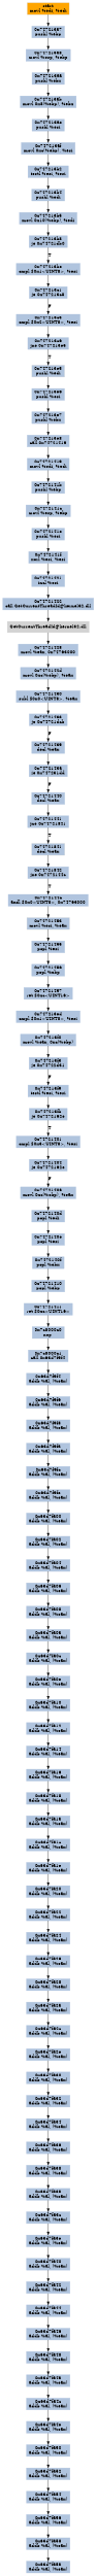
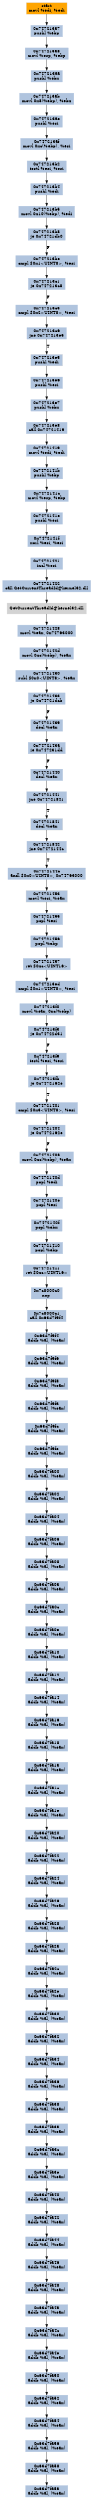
  digraph {
    node [color=lightsteelblue fillcolor=lightsteelblue shape=rectangle style=filled]
    edge [color="#000000"]
    n1 [color=lightgrey fillcolor=orange label="start\nmovl %edi, %edi"]
    n2 [label="0x747213a7\npushl %ebp"]
    n3 [label="0x747213a8\nmovl %esp, %ebp"]
    n4 [label="0x747213aa\npushl %ebx"]
    n5 [label="0x747213ab\nmovl 0x8(%ebp), %ebx"]
    n6 [label="0x747213ae\npushl %esi"]
    n7 [label="0x747213af\nmovl 0xc(%ebp), %esi"]
    n8 [label="0x747213b2\ntestl %esi, %esi"]
    n9 [label="0x747213b4\npushl %edi"]
    n10 [label="0x747213b5\nmovl 0x10(%ebp), %edi"]
    n11 [label="0x747213b8\nje 0x74721db0"]
    n12 [label="0x747213be\ncmpl $0x1<UINT8>, %esi"]
    n13 [label="0x747213c1\nje 0x747213c8"]
    n14 [label="0x747213c3\ncmpl $0x2<UINT8>, %esi"]
    n15 [label="0x747213c6\njne 0x747213e5"]
    n16 [color=lightgrey label="0x747213e5\npushl %edi"]
    n17 [label="0x747213e6\npushl %esi"]
    n18 [label="0x747213e7\npushl %ebx"]
    n19 [label="0x747213e8\ncall 0x74721419"]
    n20 [label="0x74721419\nmovl %edi, %edi"]
    n21 [label="0x7472141b\npushl %ebp"]
    n22 [label="0x7472141c\nmovl %esp, %ebp"]
    n23 [label="0x7472141e\npushl %esi"]
    n24 [label="0x7472141f\nxorl %esi, %esi"]
    n25 [label="0x74721421\nincl %esi"]
    n26 [label="0x74721422\ncall GetCurrentThreadId@kernel32.dll"]
    n27 [color=lightgrey fillcolor=lightgrey label="GetCurrentThreadId@kernel32.dll"]
    n28 [label="0x74721428\nmovl %eax, 0x74763000"]
    n29 [label="0x7472142d\nmovl 0xc(%ebp), %eax"]
    n30 [label="0x74721430\nsubl $0x0<UINT8>, %eax"]
    n31 [label="0x74721433\nje 0x74721dcb"]
    n32 [label="0x74721439\ndecl %eax"]
    n33 [label="0x7472143a\nje 0x747231dd"]
    n34 [label="0x74721440\ndecl %eax"]
    n35 [label="0x74721441\njne 0x74721841"]
    n36 [color=lightgrey label="0x74721841\ndecl %eax"]
    n37 [label="0x74721842\njne 0x7472144c"]
    n38 [label="0x7472144c\nandl $0x0<UINT8>, 0x74763000"]
    n39 [color=lightgrey label="0x74721453\nmovl %esi, %eax"]
    n40 [label="0x74721455\npopl %esi"]
    n41 [label="0x74721456\npopl %ebp"]
    n42 [label="0x74721457\nret $0xc<UINT16>"]
    n43 [label="0x747213ed\ncmpl $0x1<UINT8>, %esi"]
    n44 [label="0x747213f0\nmovl %eax, 0xc(%ebp)"]
    n45 [label="0x747213f3\nje 0x74722d31"]
    n46 [label="0x747213f9\ntestl %esi, %esi"]
    n47 [label="0x747213fb\nje 0x7472162e"]
    n48 [label="0x74721401\ncmpl $0x3<UINT8>, %esi"]
    n49 [label="0x74721404\nje 0x7472162e"]
    n50 [label="0x7472140a\nmovl 0xc(%ebp), %eax"]
    n51 [label="0x7472140d\npopl %edi"]
    n52 [label="0x7472140e\npopl %esi"]
    n53 [label="0x7472140f\npopl %ebx"]
    n54 [label="0x74721410\npopl %ebp"]
    n55 [label="0x74721411\nret $0xc<UINT16>"]
    n56 [label="0x7c8000c0\nnop "]
    n57 [label="0x7c8000c1\ncall 0x63d7f9f4"]
    n58 [label="0x63d7f9f4\naddb %al, (%eax)"]
    n59 [label="0x63d7f9f6\naddb %al, (%eax)"]
    n60 [label="0x63d7f9f8\naddb %al, (%eax)"]
    n61 [label="0x63d7f9fa\naddb %al, (%eax)"]
    n62 [label="0x63d7f9fc\naddb %al, (%eax)"]
    n63 [label="0x63d7f9fe\naddb %al, (%eax)"]
    n64 [label="0x63d7fa00\naddb %al, (%eax)"]
    n65 [label="0x63d7fa02\naddb %al, (%eax)"]
    n66 [label="0x63d7fa04\naddb %al, (%eax)"]
    n67 [label="0x63d7fa06\naddb %al, (%eax)"]
    n68 [label="0x63d7fa08\naddb %al, (%eax)"]
    n69 [label="0x63d7fa0a\naddb %al, (%eax)"]
    n70 [label="0x63d7fa0c\naddb %al, (%eax)"]
    n71 [label="0x63d7fa0e\naddb %al, (%eax)"]
    n72 [label="0x63d7fa10\naddb %al, (%eax)"]
    n73 [label="0x63d7fa12\naddb %al, (%eax)"]
    n74 [label="0x63d7fa14\naddb %al, (%eax)"]
    n75 [label="0x63d7fa16\naddb %al, (%eax)"]
    n76 [label="0x63d7fa18\naddb %al, (%eax)"]
    n77 [label="0x63d7fa1a\naddb %al, (%eax)"]
    n78 [label="0x63d7fa1c\naddb %al, (%eax)"]
    n79 [label="0x63d7fa1e\naddb %al, (%eax)"]
    n80 [label="0x63d7fa20\naddb %al, (%eax)"]
    n81 [label="0x63d7fa22\naddb %al, (%eax)"]
    n82 [label="0x63d7fa24\naddb %al, (%eax)"]
    n83 [label="0x63d7fa26\naddb %al, (%eax)"]
    n84 [label="0x63d7fa28\naddb %al, (%eax)"]
    n85 [label="0x63d7fa2a\naddb %al, (%eax)"]
    n86 [label="0x63d7fa2c\naddb %al, (%eax)"]
    n87 [label="0x63d7fa2e\naddb %al, (%eax)"]
    n88 [label="0x63d7fa30\naddb %al, (%eax)"]
    n89 [label="0x63d7fa32\naddb %al, (%eax)"]
    n90 [label="0x63d7fa34\naddb %al, (%eax)"]
    n91 [label="0x63d7fa36\naddb %al, (%eax)"]
    n92 [label="0x63d7fa38\naddb %al, (%eax)"]
    n93 [label="0x63d7fa3a\naddb %al, (%eax)"]
    n94 [label="0x63d7fa3c\naddb %al, (%eax)"]
    n95 [label="0x63d7fa3e\naddb %al, (%eax)"]
    n96 [label="0x63d7fa40\naddb %al, (%eax)"]
    n97 [label="0x63d7fa42\naddb %al, (%eax)"]
    n98 [label="0x63d7fa44\naddb %al, (%eax)"]
    n99 [label="0x63d7fa46\naddb %al, (%eax)"]
    n100 [label="0x63d7fa48\naddb %al, (%eax)"]
    n101 [label="0x63d7fa4a\naddb %al, (%eax)"]
    n102 [label="0x63d7fa4c\naddb %al, (%eax)"]
    n103 [label="0x63d7fa4e\naddb %al, (%eax)"]
    n104 [label="0x63d7fa50\naddb %al, (%eax)"]
    n105 [label="0x63d7fa52\naddb %al, (%eax)"]
    n106 [label="0x63d7fa54\naddb %al, (%eax)"]
    n107 [label="0x63d7fa56\naddb %al, (%eax)"]
    n108 [label="0x63d7fa58\naddb %al, (%eax)"]
    n109 [label="0x63d7fa5a\naddb %al, (%eax)"]
    n1 -> n2
    n2 -> n3
    n3 -> n4
    n4 -> n5
    n5 -> n6
    n6 -> n7
    n7 -> n8
    n8 -> n9
    n9 -> n10
    n10 -> n11
-   n11 -> n12 [label=T]
+   n11 -> n12 [label=F]
    n12 -> n13
    n13 -> n14 [label=F]
    n14 -> n15
    n15 -> n16 [label=T]
    n16 -> n17
    n17 -> n18
    n18 -> n19
    n19 -> n20
    n20 -> n21
    n21 -> n22
    n22 -> n23
    n23 -> n24
-   n24 -> n25
    n25 -> n26
    n26 -> n27
    n27 -> n28
    n28 -> n29
    n29 -> n30
    n30 -> n31
    n31 -> n32 [label=F]
    n32 -> n33
    n33 -> n34 [label=F]
    n34 -> n35
    n35 -> n36 [label=T]
    n36 -> n37
    n37 -> n38 [label=T]
    n38 -> n39
    n39 -> n40
    n40 -> n41
    n41 -> n42
    n42 -> n43
    n43 -> n44
    n44 -> n45
    n45 -> n46 [label=F]
    n46 -> n47
    n47 -> n48 [label=T]
    n48 -> n49
    n49 -> n50 [label=F]
    n50 -> n51
    n51 -> n52
    n52 -> n53
    n53 -> n54
    n54 -> n55
    n55 -> n56
    n56 -> n57
    n57 -> n58
    n58 -> n59
    n59 -> n60
    n60 -> n61
    n61 -> n62
    n62 -> n63
    n63 -> n64
    n64 -> n65
    n65 -> n66
    n66 -> n67
    n67 -> n68
    n68 -> n69
    n69 -> n70
    n70 -> n71
    n71 -> n72
    n72 -> n73
    n73 -> n74
    n74 -> n75
    n75 -> n76
    n76 -> n77
    n77 -> n78
    n78 -> n79
    n79 -> n80
    n80 -> n81
    n81 -> n82
    n82 -> n83
    n83 -> n84
    n84 -> n85
    n85 -> n86
    n86 -> n87
    n87 -> n88
    n88 -> n89
    n89 -> n90
    n90 -> n91
    n91 -> n92
    n92 -> n93
    n93 -> n94
    n94 -> n95
    n95 -> n96
    n96 -> n97
    n97 -> n98
    n98 -> n99
    n99 -> n100
    n100 -> n101
    n101 -> n102
    n102 -> n103
    n103 -> n104
    n104 -> n105
    n105 -> n106
    n106 -> n107
    n107 -> n108
    n108 -> n109
  }
